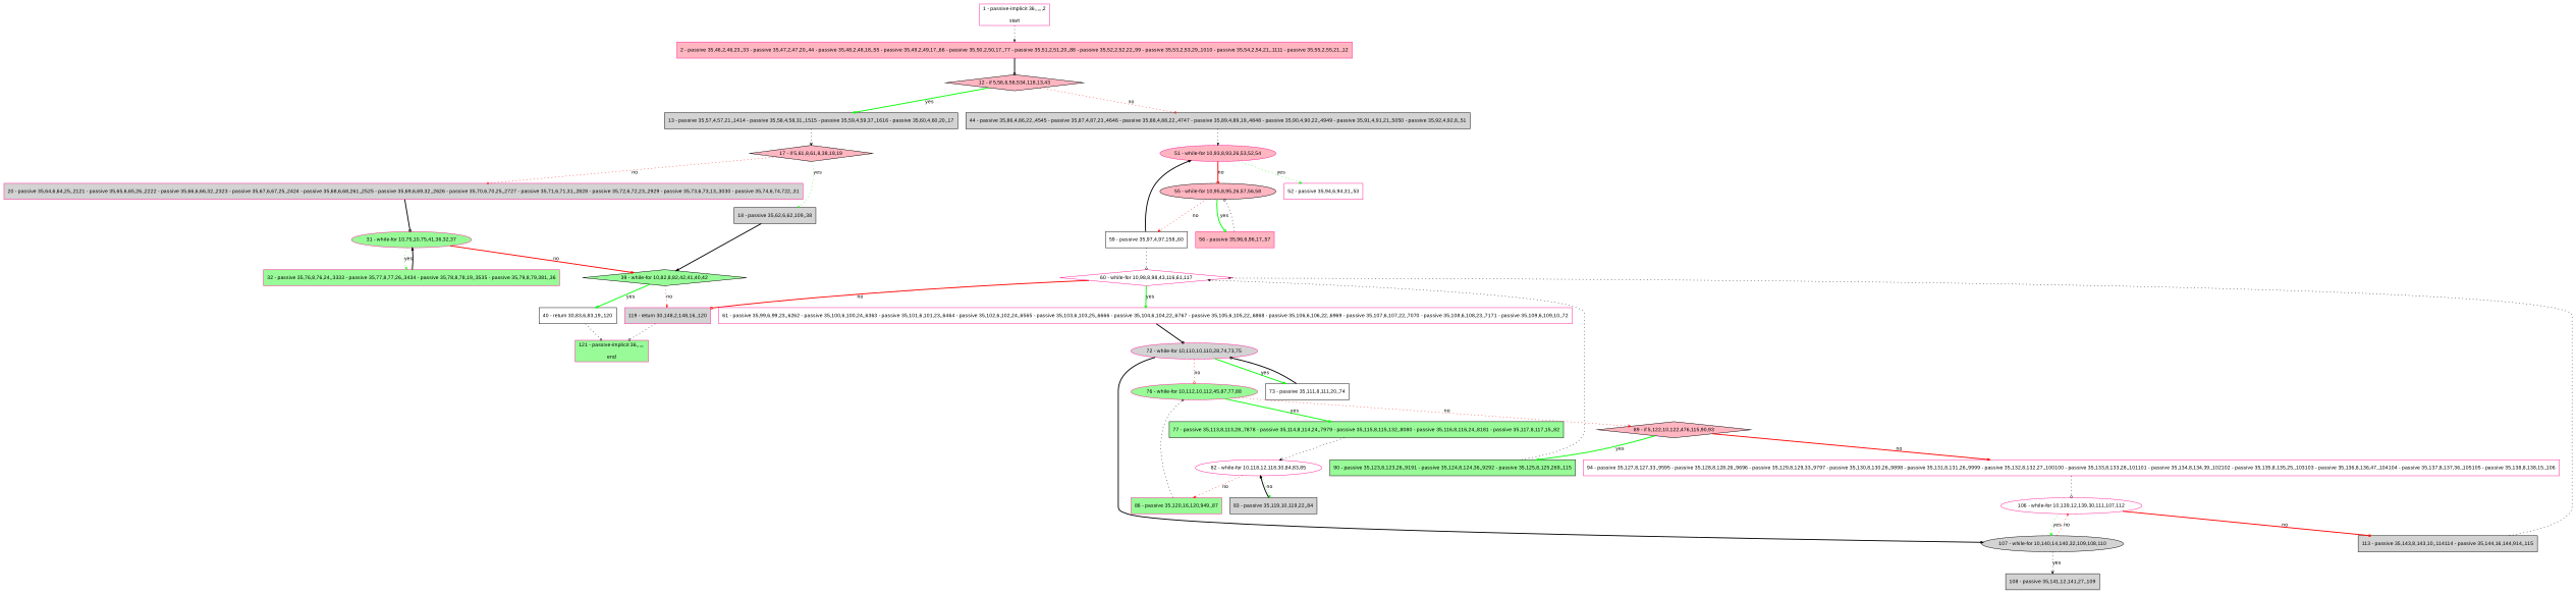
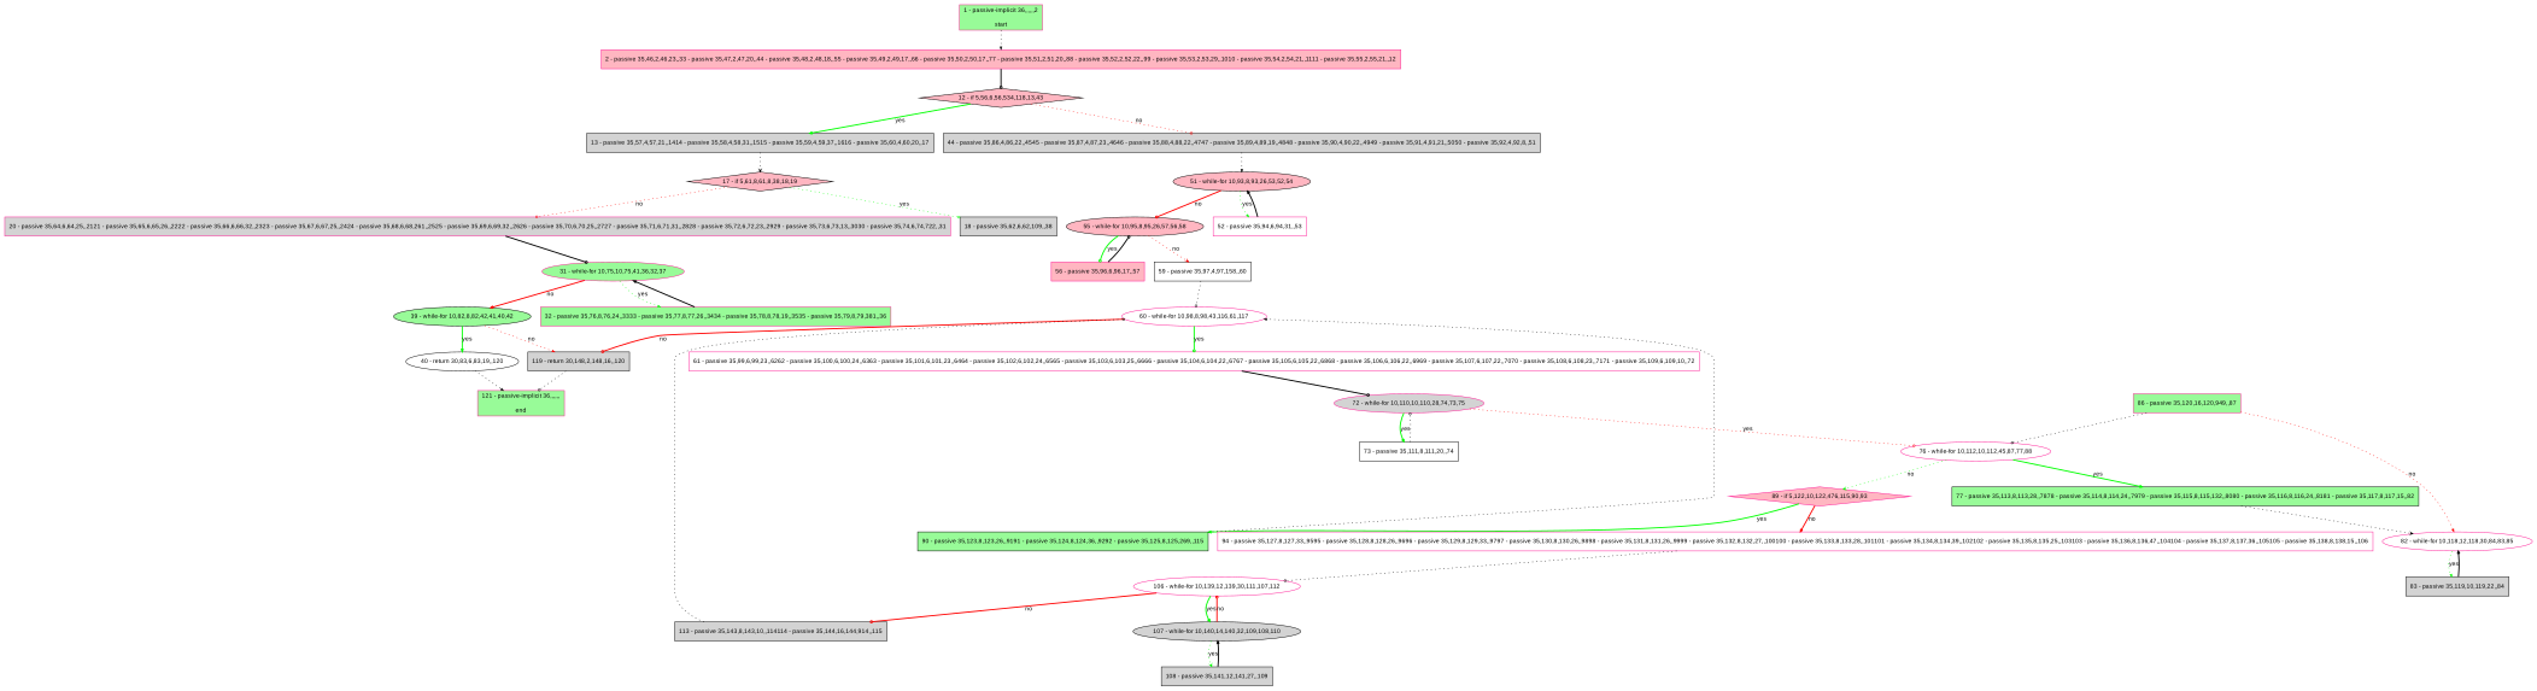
  digraph {
    bgcolor=white
    compound=true
    fillcolor="#FFFFCC"
    fontname=Arial
    fontsize=12
    pack=true
    packmode=clust
    style="rounded,filled"
    node [color=deeppink compound=true fillcolor=white fixedsize=false fontname=Arial fontsize=12 node_initialized=no shape=box style=filled]
    edge [arrowhead=odot arrowsize=0.5 arrowtail=none color="#000000" compound=true dir=forward fontcolor=black fontname=Arial fontsize=12 style=dotted]
    n1 [fillcolor=lightpink label="2 - passive 35,46,2,46,23,,33 - passive 35,47,2,47,20,,44 - passive 35,48,2,48,18,,55 - passive 35,49,2,49,17,,66 - passive 35,50,2,50,17,,77 - passive 35,51,2,51,20,,88 - passive 35,52,2,52,22,,99 - passive 35,53,2,53,29,,1010 - passive 35,54,2,54,21,,1111 - passive 35,55,2,55,21,,12"]
    n2 [color=black fillcolor=lightpink label="12 - if 5,56,6,56,534,118,13,43" shape=diamond]
    n3 [color=black fillcolor=lightgrey label="13 - passive 35,57,4,57,21,,1414 - passive 35,58,4,58,31,,1515 - passive 35,59,4,59,37,,1616 - passive 35,60,4,60,20,,17"]
    n4 [color=black fillcolor=lightgrey label="44 - passive 35,86,4,86,22,,4545 - passive 35,87,4,87,23,,4646 - passive 35,88,4,88,22,,4747 - passive 35,89,4,89,19,,4848 - passive 35,90,4,90,22,,4949 - passive 35,91,4,91,21,,5050 - passive 35,92,4,92,8,,51"]
-   n5 [label="1 - passive-implicit 36,,,,,,2\n\nstart"]
+   n5 [fillcolor=palegreen label="1 - passive-implicit 36,,,,,,2\n\nstart"]
    n6 [color=black fillcolor=lightpink label="17 - if 5,61,8,61,8,38,18,19" shape=diamond]
-   n7 [fillcolor=lightpink label="51 - while-for 10,93,8,93,26,53,52,54" shape=oval]
+   n7 [color=black fillcolor=lightpink label="51 - while-for 10,93,8,93,26,53,52,54" shape=oval]
    n8 [color=black fillcolor=lightgrey label="18 - passive 35,62,6,62,109,,38"]
    n9 [fillcolor=lightgrey label="20 - passive 35,64,6,64,25,,2121 - passive 35,65,6,65,26,,2222 - passive 35,66,6,66,32,,2323 - passive 35,67,6,67,25,,2424 - passive 35,68,6,68,261,,2525 - passive 35,69,6,69,32,,2626 - passive 35,70,6,70,25,,2727 - passive 35,71,6,71,31,,2828 - passive 35,72,6,72,23,,2929 - passive 35,73,6,73,13,,3030 - passive 35,74,6,74,722,,31"]
    n10 [label="52 - passive 35,94,6,94,31,,53"]
    n11 [color=black fillcolor=lightpink label="55 - while-for 10,95,8,95,26,57,56,58" shape=oval]
-   n12 [color=black fillcolor=palegreen label="39 - while-for 10,82,8,82,42,41,40,42" shape=diamond]
+   n12 [color=black fillcolor=palegreen label="39 - while-for 10,82,8,82,42,41,40,42" shape=oval]
    n13 [fillcolor=palegreen label="31 - while-for 10,75,10,75,41,36,32,37" shape=oval]
-   n14 [color=black label="40 - return 30,83,6,83,19,,120"]
-   n15 [fillcolor=lightgrey label="119 - return 30,148,2,148,16,,120"]
+   n14 [color=black label="40 - return 30,83,6,83,19,,120" shape=ellipse]
+   n15 [color=black fillcolor=lightgrey label="119 - return 30,148,2,148,16,,120"]
    n16 [fillcolor=palegreen label="32 - passive 35,76,8,76,24,,3333 - passive 35,77,8,77,26,,3434 - passive 35,78,8,78,19,,3535 - passive 35,79,8,79,381,,36"]
    n17 [fillcolor=palegreen label="121 - passive-implicit 36,,,,,,\n\nend"]
    n18 [fillcolor=lightpink label="56 - passive 35,96,6,96,17,,57"]
    n19 [color=black label="59 - passive 35,97,4,97,158,,60"]
-   n20 [label="60 - while-for 10,98,8,98,43,116,61,117" shape=diamond]
+   n20 [label="60 - while-for 10,98,8,98,43,116,61,117" shape=oval]
    n21 [label="61 - passive 35,99,6,99,23,,6262 - passive 35,100,6,100,24,,6363 - passive 35,101,6,101,23,,6464 - passive 35,102,6,102,24,,6565 - passive 35,103,6,103,25,,6666 - passive 35,104,6,104,22,,6767 - passive 35,105,6,105,22,,6868 - passive 35,106,6,106,22,,6969 - passive 35,107,6,107,22,,7070 - passive 35,108,6,108,23,,7171 - passive 35,109,6,109,10,,72"]
    n22 [fillcolor=lightgrey label="72 - while-for 10,110,10,110,28,74,73,75" shape=oval]
    n23 [color=black label="73 - passive 35,111,8,111,20,,74"]
-   n24 [fillcolor=palegreen label="76 - while-for 10,112,10,112,45,87,77,88" shape=oval]
+   n24 [label="76 - while-for 10,112,10,112,45,87,77,88" shape=oval]
    n25 [color=black fillcolor=palegreen label="77 - passive 35,113,8,113,28,,7878 - passive 35,114,8,114,24,,7979 - passive 35,115,8,115,132,,8080 - passive 35,116,8,116,24,,8181 - passive 35,117,8,117,15,,82"]
-   n26 [color=black fillcolor=lightpink label="89 - if 5,122,10,122,476,115,90,93" shape=diamond]
+   n26 [fillcolor=lightpink label="89 - if 5,122,10,122,476,115,90,93" shape=diamond]
    n27 [label="82 - while-for 10,118,12,118,30,84,83,85" shape=oval]
    n28 [color=black fillcolor=palegreen label="90 - passive 35,123,8,123,26,,9191 - passive 35,124,8,124,36,,9292 - passive 35,125,8,125,269,,115"]
    n29 [label="94 - passive 35,127,8,127,33,,9595 - passive 35,128,8,128,26,,9696 - passive 35,129,8,129,33,,9797 - passive 35,130,8,130,26,,9898 - passive 35,131,8,131,26,,9999 - passive 35,132,8,132,27,,100100 - passive 35,133,8,133,28,,101101 - passive 35,134,8,134,39,,102102 - passive 35,135,8,135,25,,103103 - passive 35,136,8,136,47,,104104 - passive 35,137,8,137,36,,105105 - passive 35,138,8,138,15,,106"]
    n30 [color=black fillcolor=lightgrey label="83 - passive 35,119,10,119,22,,84"]
    n31 [fillcolor=palegreen label="86 - passive 35,120,16,120,949,,87"]
    n32 [label="106 - while-for 10,139,12,139,30,111,107,112" shape=oval]
    n33 [color=black fillcolor=lightgrey label="107 - while-for 10,140,14,140,32,109,108,110" shape=oval]
    n34 [color=black fillcolor=lightgrey label="113 - passive 35,143,8,143,10,,114114 - passive 35,144,16,144,914,,115"]
    n35 [color=black fillcolor=lightgrey label="108 - passive 35,141,12,141,27,,109"]
    n1 -> n2 [style=bold]
    n2 -> n3 [arrowhead=vee color="#00ff00" label=yes style=bold]
    n2 -> n4 [color="#ff0000" label=no]
    n3 -> n6 [arrowhead=vee]
    n4 -> n7 [arrowhead=normal]
    n5 -> n1 [arrowhead=normal]
    n6 -> n8 [color="#00ff00" label=yes]
    n6 -> n9 [color="#ff0000" label=no]
-   n7 -> n10 [arrowhead=vee color="#00ff00" label=yes]
+   n7 -> n10 [arrowhead=normal color="#00ff00" label=yes]
    n7 -> n11 [color="#ff0000" label=no style=bold]
-   n8 -> n12 [arrowhead=normal style=bold]
    n9 -> n13 [style=bold]
-   n19 -> n7 [arrowhead=vee style=bold]
+   n10 -> n7 [arrowhead=vee style=bold]
    n11 -> n18 [color="#00ff00" label=yes style=bold]
    n11 -> n19 [arrowhead=vee color="#ff0000" label=no]
    n12 -> n14 [arrowhead=normal color="#00ff00" label=yes style=bold]
    n12 -> n15 [arrowhead=normal color="#ff0000" label=no]
    n13 -> n12 [arrowhead=vee color="#ff0000" label=no style=bold]
    n13 -> n16 [arrowhead=normal color="#00ff00" label=yes]
-   n14 -> n17
+   n14 -> n17 [arrowhead=normal]
    n15 -> n17
    n16 -> n13 [arrowhead=normal style=bold]
-   n18 -> n11
+   n18 -> n11 [style=bold]
    n19 -> n20
    n20 -> n15 [color="#ff0000" label=no style=bold]
    n20 -> n21 [color="#00ff00" label=yes style=bold]
    n21 -> n22 [style=bold]
    n22 -> n23 [arrowhead=vee color="#00ff00" label=yes style=bold]
-   n22 -> n24 [color="#ff0000" label=no]
-   n23 -> n22 [style=bold]
+   n22 -> n24 [color="#ff0000" label=yes]
+   n23 -> n22
    n24 -> n25 [arrowhead=vee color="#00ff00" label=yes style=bold]
-   n24 -> n26 [arrowhead=vee color="#ff0000" label=no]
+   n24 -> n26 [arrowhead=vee color="#00ff00" label=no]
    n25 -> n27 [arrowhead=vee]
    n26 -> n28 [arrowhead=normal color="#00ff00" label=yes style=bold]
    n26 -> n29 [arrowhead=vee color="#ff0000" label=no style=bold]
-   n27 -> n30 [arrowhead=normal color="#00ff00" label=no]
-   n27 -> n31 [arrowhead=normal color="#ff0000" label=no]
+   n27 -> n30 [arrowhead=normal color="#00ff00" label=yes]
+   n31 -> n27 [arrowhead=normal color="#ff0000" label=no]
    n28 -> n20 [arrowhead=normal]
    n29 -> n32
    n30 -> n27 [arrowhead=vee style=bold]
    n31 -> n24
-   n32 -> n33 [arrowhead=vee color="#00ff00" label=yes]
+   n32 -> n33 [arrowhead=vee color="#00ff00" label=yes style=bold]
    n32 -> n34 [color="#ff0000" label=no style=bold]
-   n33 -> n32 [color="#ff0000" label=no]
-   n33 -> n35 [arrowhead=vee label=yes]
+   n33 -> n32 [color="#ff0000" label=no style=bold]
+   n33 -> n35 [arrowhead=vee color="#00ff00" label=yes]
    n34 -> n20
-   n22 -> n33 [arrowhead=vee style=bold]
+   n35 -> n33 [arrowhead=vee style=bold]
  }
